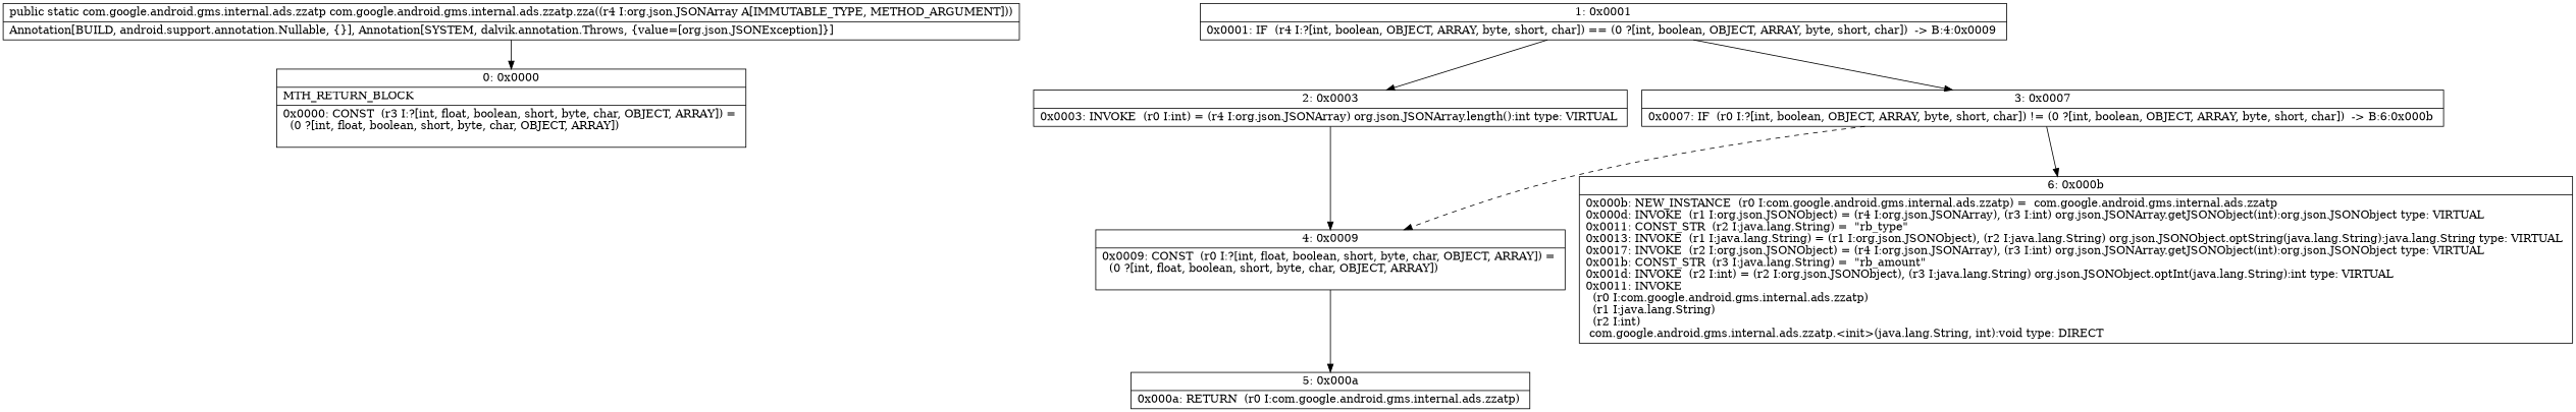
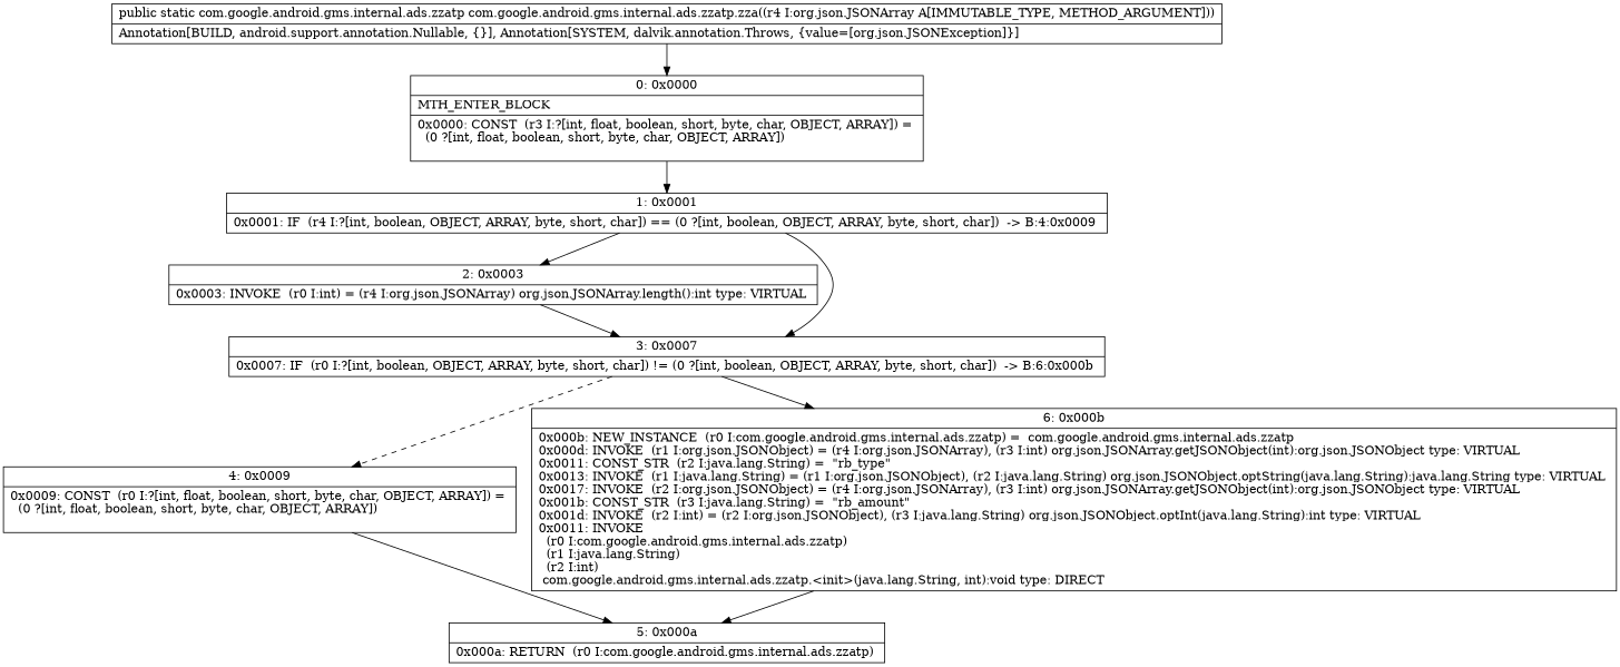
  digraph {
    node [shape=record]
-   n1 [label="{0\:\ 0x0000|MTH_RETURN_BLOCK\l|0x0000: CONST  (r3 I:?[int, float, boolean, short, byte, char, OBJECT, ARRAY]) = \l  (0 ?[int, float, boolean, short, byte, char, OBJECT, ARRAY])\l \l}"]
+   n1 [label="{0\:\ 0x0000|MTH_ENTER_BLOCK\l|0x0000: CONST  (r3 I:?[int, float, boolean, short, byte, char, OBJECT, ARRAY]) = \l  (0 ?[int, float, boolean, short, byte, char, OBJECT, ARRAY])\l \l}"]
    n2 [label="{1\:\ 0x0001|0x0001: IF  (r4 I:?[int, boolean, OBJECT, ARRAY, byte, short, char]) == (0 ?[int, boolean, OBJECT, ARRAY, byte, short, char])  \-\> B:4:0x0009 \l}"]
    n3 [label="{2\:\ 0x0003|0x0003: INVOKE  (r0 I:int) = (r4 I:org.json.JSONArray) org.json.JSONArray.length():int type: VIRTUAL \l}"]
    n4 [label="{3\:\ 0x0007|0x0007: IF  (r0 I:?[int, boolean, OBJECT, ARRAY, byte, short, char]) != (0 ?[int, boolean, OBJECT, ARRAY, byte, short, char])  \-\> B:6:0x000b \l}"]
    n5 [label="{4\:\ 0x0009|0x0009: CONST  (r0 I:?[int, float, boolean, short, byte, char, OBJECT, ARRAY]) = \l  (0 ?[int, float, boolean, short, byte, char, OBJECT, ARRAY])\l \l}"]
    n6 [label="{5\:\ 0x000a|0x000a: RETURN  (r0 I:com.google.android.gms.internal.ads.zzatp) \l}"]
    n7 [label="{6\:\ 0x000b|0x000b: NEW_INSTANCE  (r0 I:com.google.android.gms.internal.ads.zzatp) =  com.google.android.gms.internal.ads.zzatp \l0x000d: INVOKE  (r1 I:org.json.JSONObject) = (r4 I:org.json.JSONArray), (r3 I:int) org.json.JSONArray.getJSONObject(int):org.json.JSONObject type: VIRTUAL \l0x0011: CONST_STR  (r2 I:java.lang.String) =  \"rb_type\" \l0x0013: INVOKE  (r1 I:java.lang.String) = (r1 I:org.json.JSONObject), (r2 I:java.lang.String) org.json.JSONObject.optString(java.lang.String):java.lang.String type: VIRTUAL \l0x0017: INVOKE  (r2 I:org.json.JSONObject) = (r4 I:org.json.JSONArray), (r3 I:int) org.json.JSONArray.getJSONObject(int):org.json.JSONObject type: VIRTUAL \l0x001b: CONST_STR  (r3 I:java.lang.String) =  \"rb_amount\" \l0x001d: INVOKE  (r2 I:int) = (r2 I:org.json.JSONObject), (r3 I:java.lang.String) org.json.JSONObject.optInt(java.lang.String):int type: VIRTUAL \l0x0011: INVOKE  \l  (r0 I:com.google.android.gms.internal.ads.zzatp)\l  (r1 I:java.lang.String)\l  (r2 I:int)\l com.google.android.gms.internal.ads.zzatp.\<init\>(java.lang.String, int):void type: DIRECT \l}"]
    n8 [label="{public static com.google.android.gms.internal.ads.zzatp com.google.android.gms.internal.ads.zzatp.zza((r4 I:org.json.JSONArray A[IMMUTABLE_TYPE, METHOD_ARGUMENT]))  | Annotation[BUILD, android.support.annotation.Nullable, \{\}], Annotation[SYSTEM, dalvik.annotation.Throws, \{value=[org.json.JSONException]\}]\l}"]
+   n1 -> n2
    n2 -> n3 [style=solid]
    n2 -> n4
-   n3 -> n5
+   n3 -> n4
    n4 -> n5 [style=dashed]
    n4 -> n7
    n5 -> n6
+   n7 -> n6
    n8 -> n1
  }
